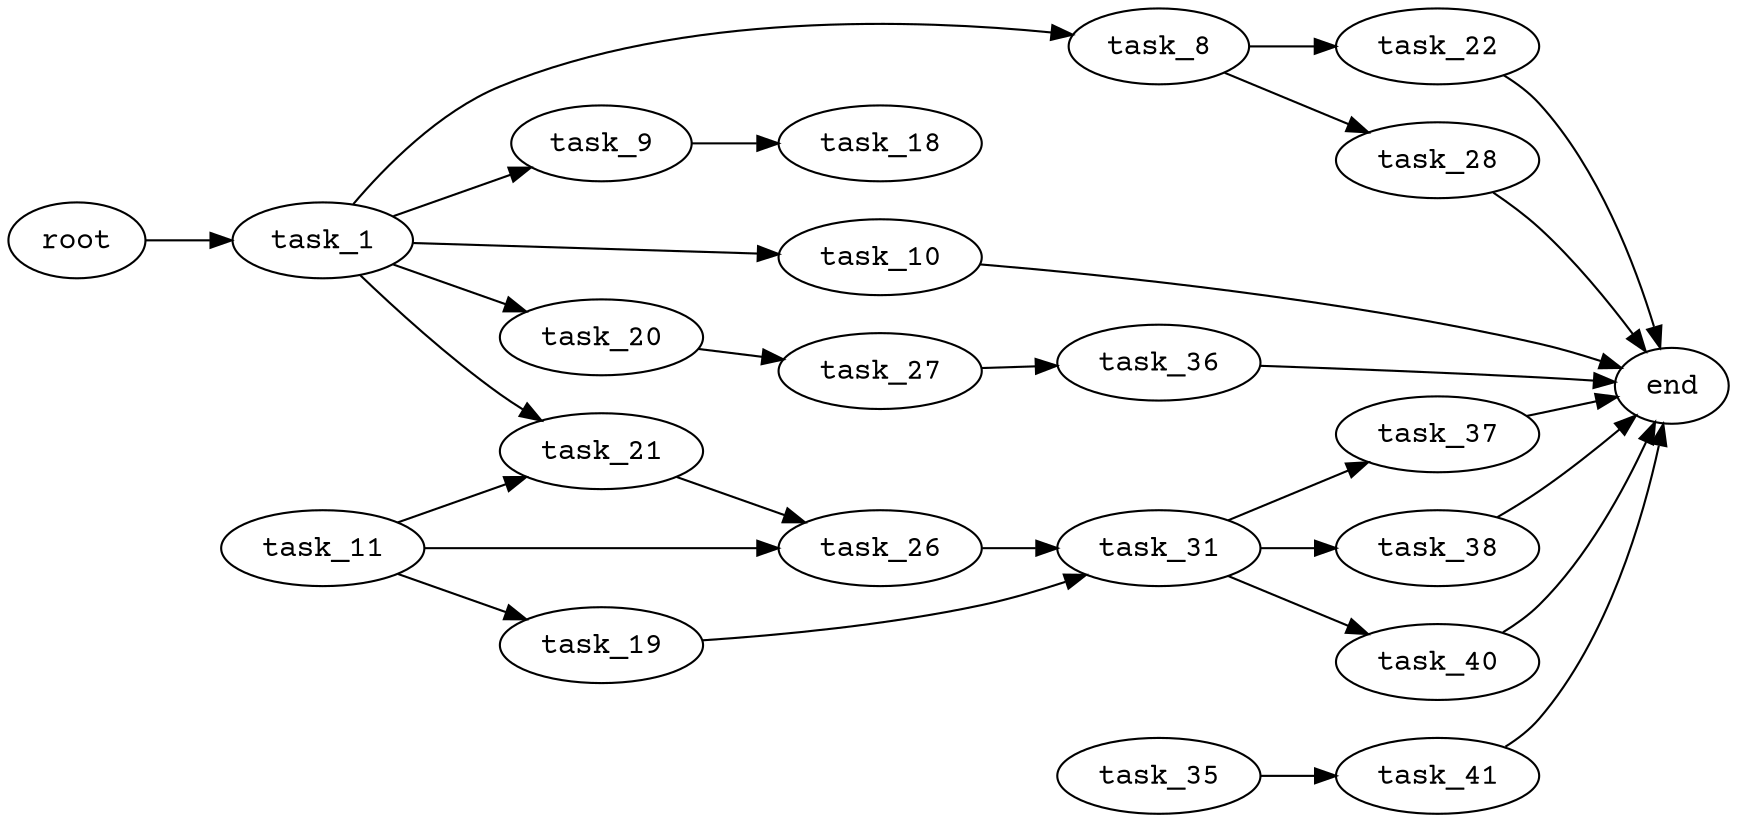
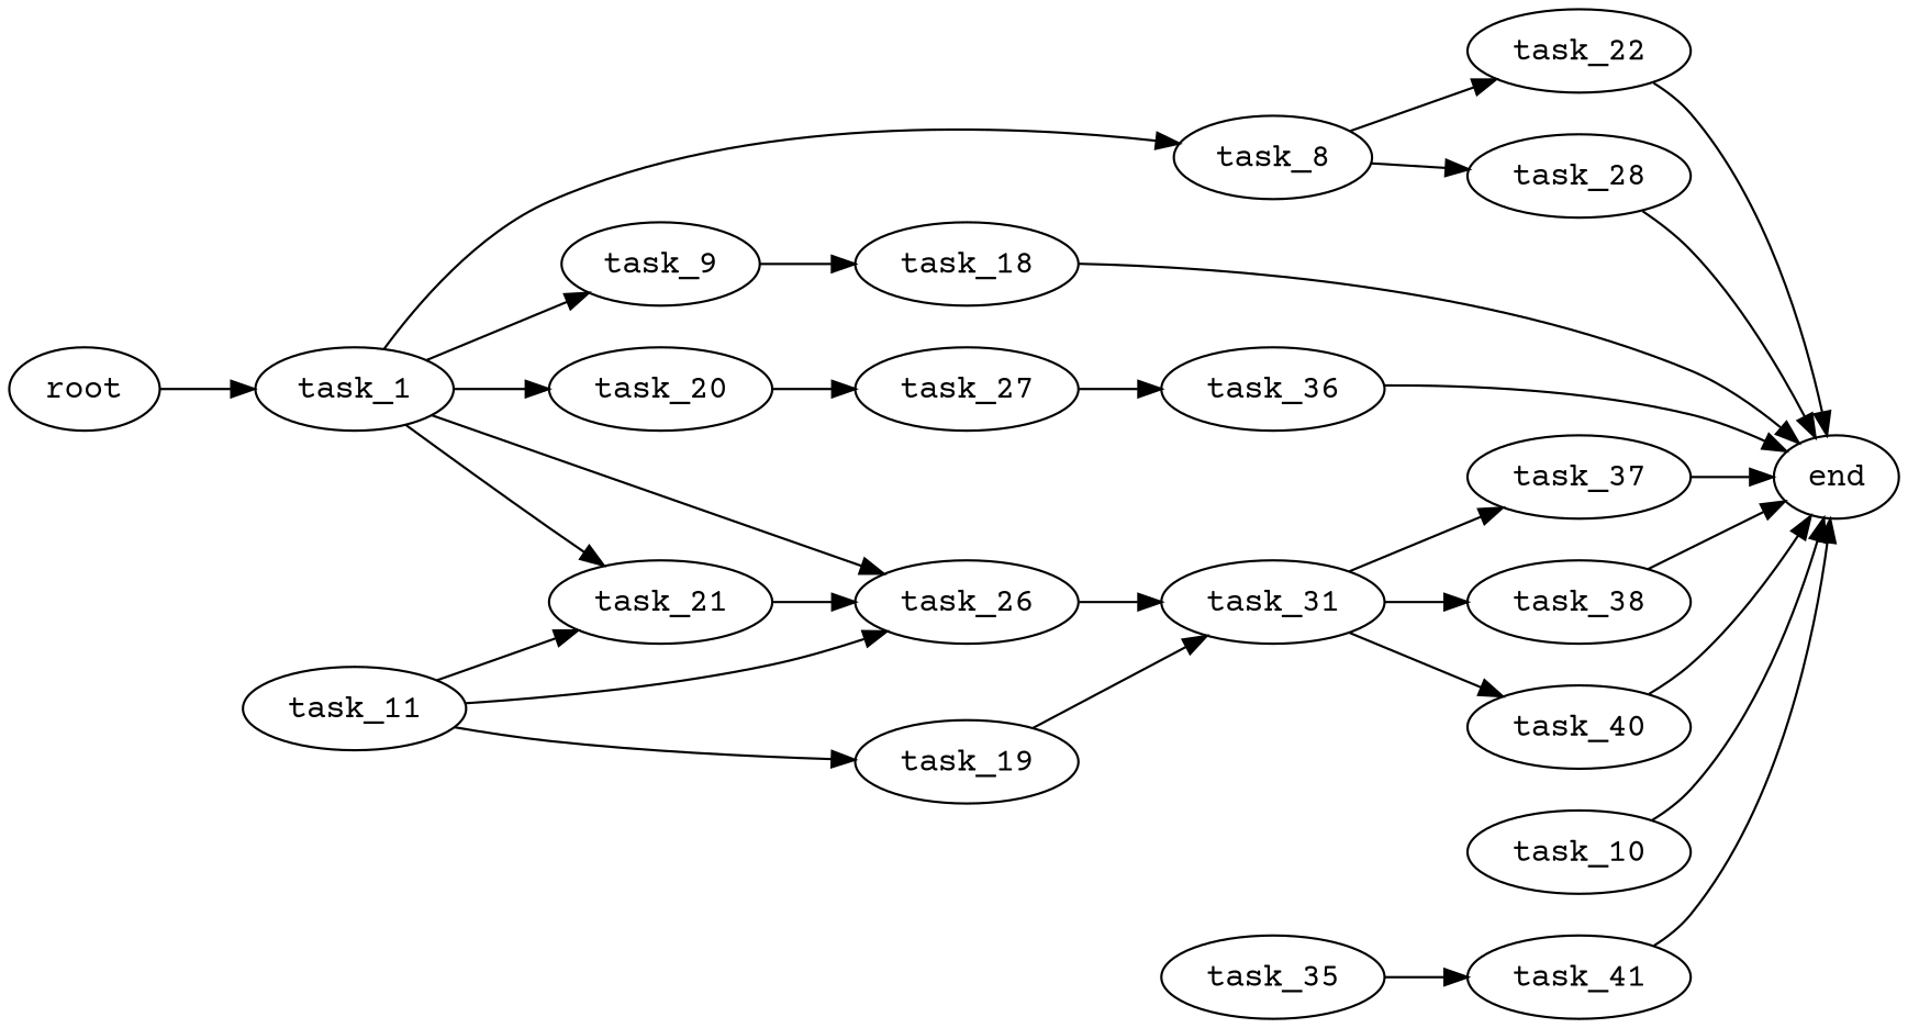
  digraph {
    fontname="Courier Prime"
    rankdir=LR
    node [fontname="Courier Prime"]
    edge [fontname="Courier Prime"]
    root
    task_1
    task_8
    task_9
    task_10
    task_20
    task_21
    task_22
    task_28
    task_18
    end
    task_11
    task_19
    task_26
    task_27
    task_31
    task_37
    task_38
    task_40
    task_36
    task_35
    task_41
    root -> task_1
    task_1 -> task_8
    task_1 -> task_9
-   task_1 -> task_10
+   task_1 -> task_26
    task_1 -> task_20
    task_1 -> task_21
    task_8 -> task_22
    task_8 -> task_28
    task_9 -> task_18
    task_10 -> end
    task_20 -> task_27
    task_21 -> task_26
    task_22 -> end
    task_28 -> end
+   task_18 -> end
    task_11 -> task_21
    task_11 -> task_19
    task_11 -> task_26
    task_19 -> task_31
    task_26 -> task_31
    task_27 -> task_36
    task_31 -> task_37
    task_31 -> task_38
    task_31 -> task_40
    task_37 -> end
    task_38 -> end
    task_40 -> end
    task_36 -> end
    task_35 -> task_41
    task_41 -> end
  }
